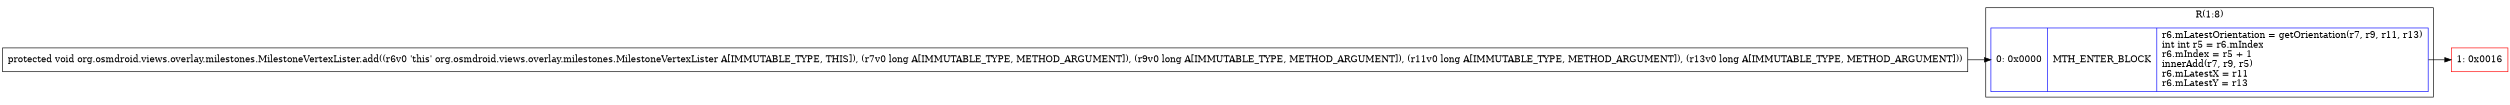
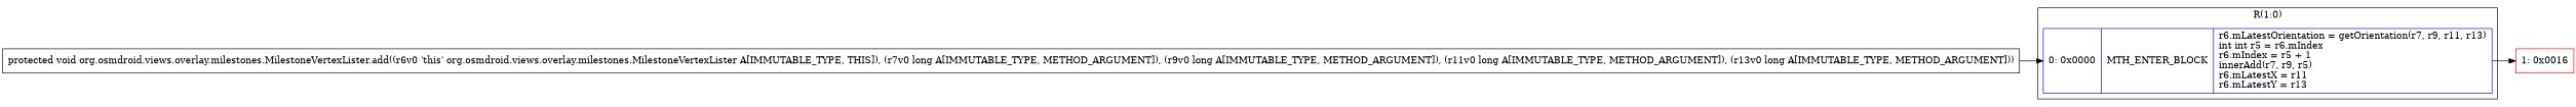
  digraph {
    rankdir=LR
    node [shape=record]
    n1 [color=blue label="{0\:\ 0x0000|MTH_ENTER_BLOCK\l|r6.mLatestOrientation = getOrientation(r7, r9, r11, r13)\lint int r5 = r6.mIndex\lr6.mIndex = r5 + 1\linnerAdd(r7, r9, r5)\lr6.mLatestX = r11\lr6.mLatestY = r13\l}"]
    n2 [color=red label="{1\:\ 0x0016}"]
    n3 [label="{protected void org.osmdroid.views.overlay.milestones.MilestoneVertexLister.add((r6v0 'this' org.osmdroid.views.overlay.milestones.MilestoneVertexLister A[IMMUTABLE_TYPE, THIS]), (r7v0 long A[IMMUTABLE_TYPE, METHOD_ARGUMENT]), (r9v0 long A[IMMUTABLE_TYPE, METHOD_ARGUMENT]), (r11v0 long A[IMMUTABLE_TYPE, METHOD_ARGUMENT]), (r13v0 long A[IMMUTABLE_TYPE, METHOD_ARGUMENT])) }"]
    subgraph cluster_1 {
-     label="R(1:8)"
+     label="R(1:0)"
      n1
    }
    n1 -> n2
    n3 -> n1
  }
